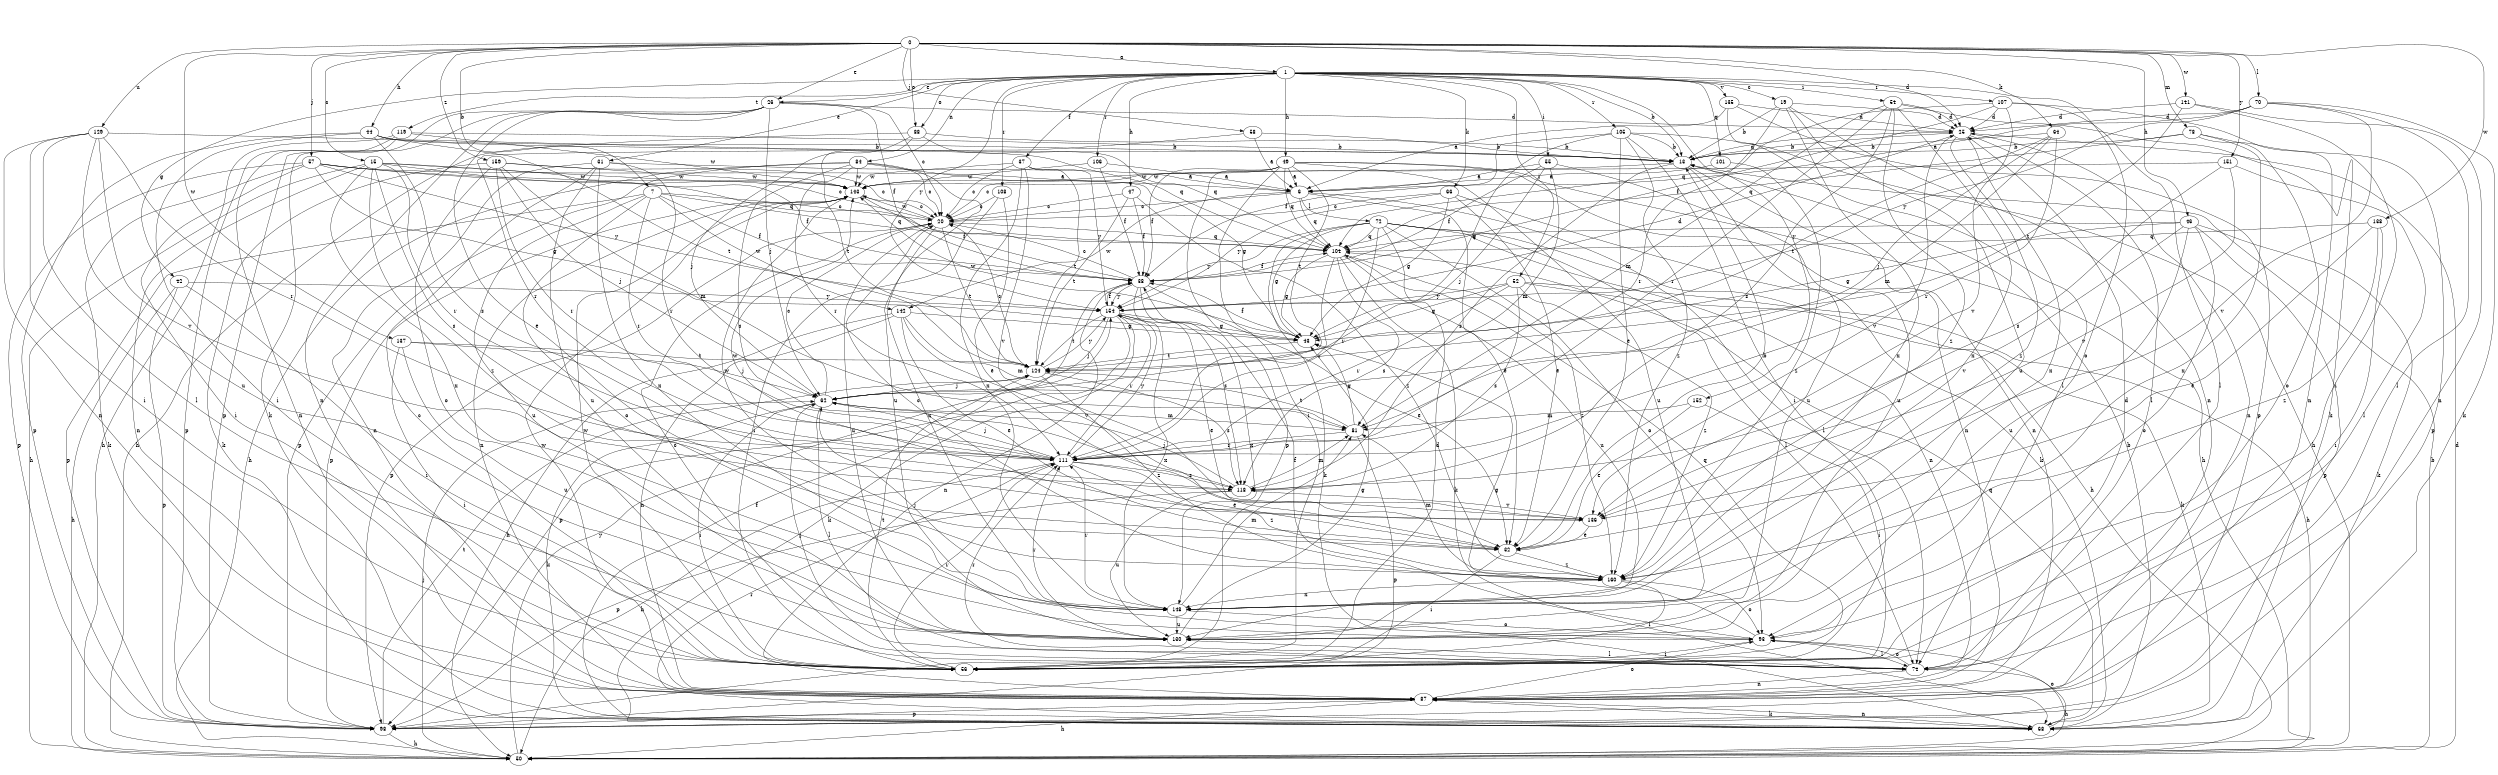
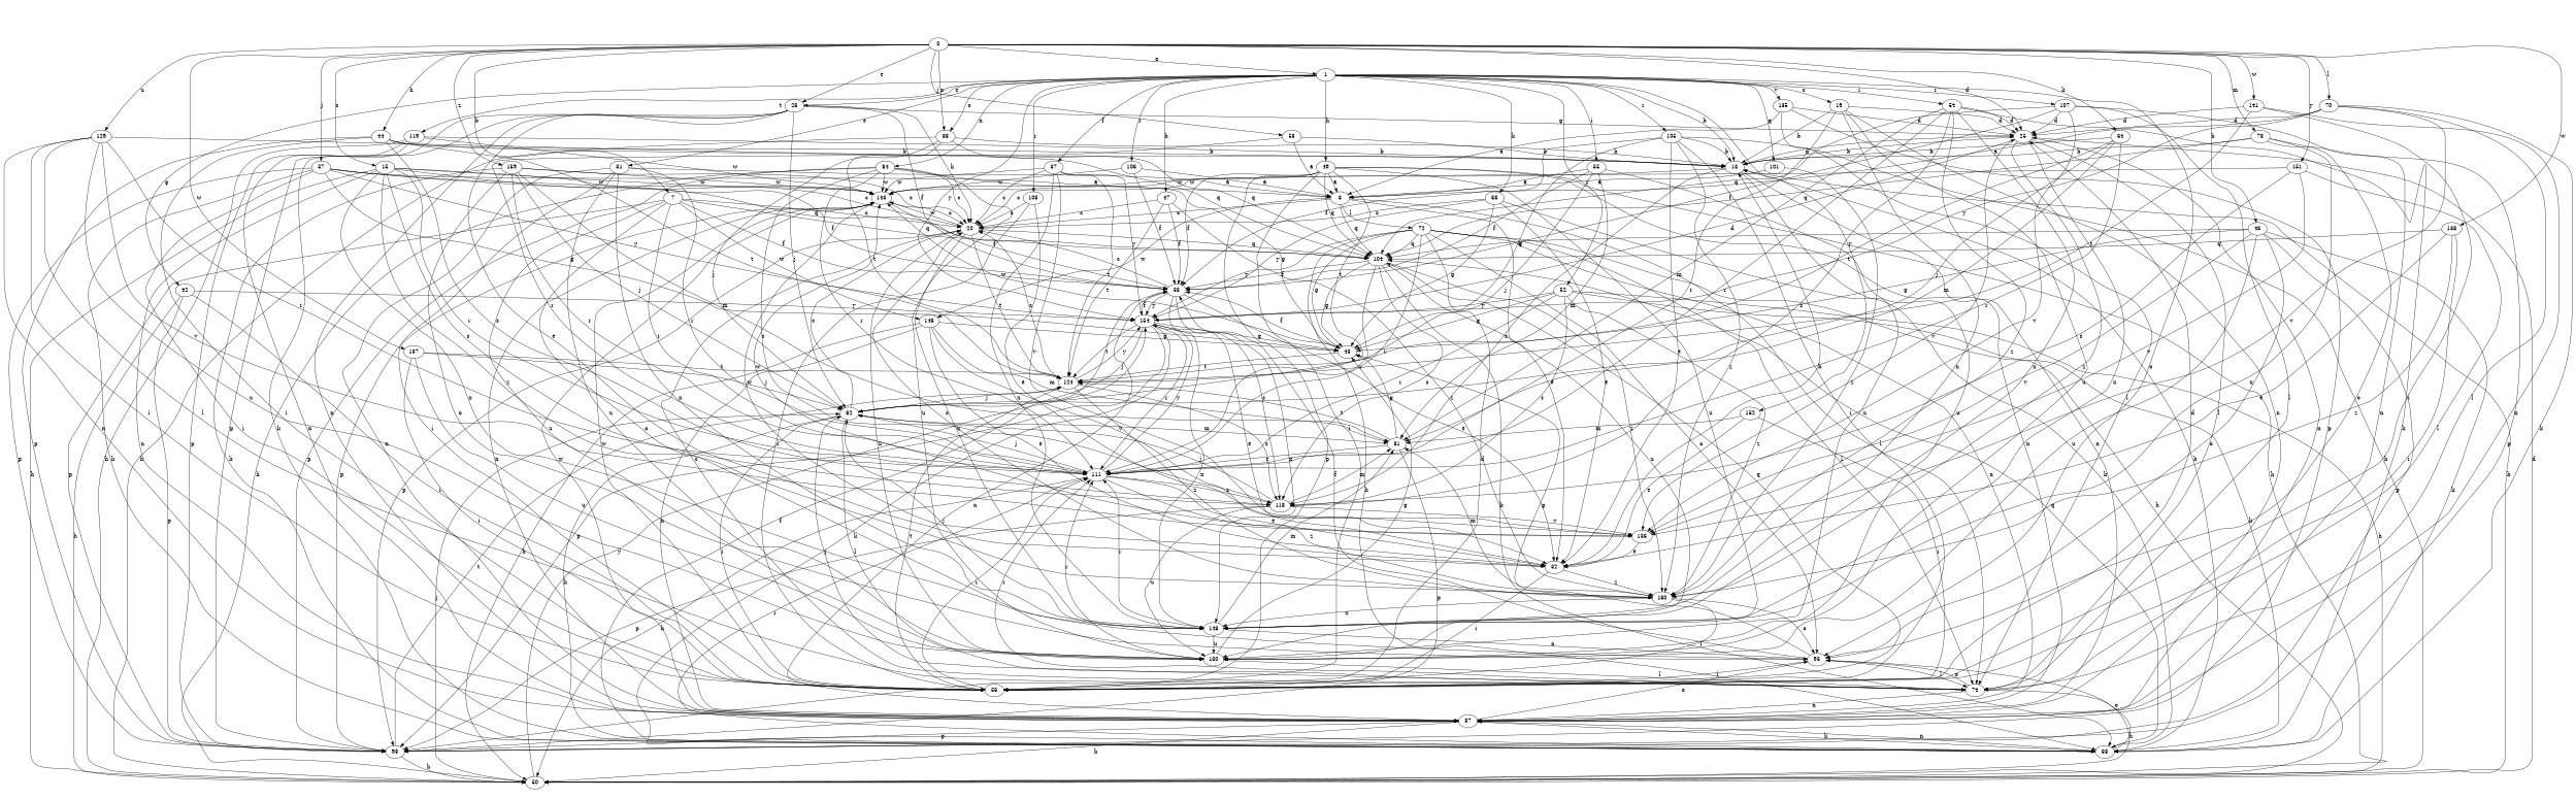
  strict digraph {
    0
    1
    7
    15
    25
    26
    44
    46
    57
    58
    64
    70
    78
    88
    129
    137
    138
    141
    151
    159
    13
    19
    31
    37
    42
    47
    49
    52
    54
    55
    66
    84
    93
    101
    105
    106
    107
    108
    119
    135
    152
    154
    20
    104
-   142
+   142 [label=146]
    38
    98
    111
    130
    87
    118
    143
    50
    148
    160
    74
    136
    32
    62
    68
    124
    56
    43
    6
    81
    72
    0 -> 1 [label=a]
    0 -> 7 [label=b]
    0 -> 15 [label=c]
    0 -> 25 [label=d]
    0 -> 26 [label=e]
    0 -> 44 [label=h]
    0 -> 46 [label=h]
    0 -> 57 [label=j]
    0 -> 58 [label=j]
    0 -> 64 [label=k]
    0 -> 70 [label=l]
    0 -> 78 [label=m]
    0 -> 88 [label=o]
    0 -> 129 [label=u]
    0 -> 137 [label=w]
    0 -> 138 [label=w]
    0 -> 141 [label=w]
    0 -> 151 [label=y]
    0 -> 159 [label=z]
    1 -> 26 [label=e]
    1 -> 88 [label=o]
    1 -> 13 [label=b]
    1 -> 19 [label=c]
    1 -> 31 [label=e]
    1 -> 37 [label=f]
    1 -> 42 [label=g]
    1 -> 47 [label=h]
    1 -> 49 [label=h]
    1 -> 52 [label=i]
    1 -> 54 [label=i]
    1 -> 55 [label=i]
    1 -> 66 [label=k]
    1 -> 84 [label=n]
    1 -> 93 [label=o]
    1 -> 101 [label=q]
    1 -> 105 [label=r]
    1 -> 106 [label=r]
    1 -> 107 [label=r]
    1 -> 108 [label=r]
    1 -> 119 [label=t]
    1 -> 135 [label=v]
    1 -> 152 [label=y]
    1 -> 154 [label=y]
    7 -> 93 [label=o]
    7 -> 20 [label=c]
    7 -> 104 [label=q]
    7 -> 142 [label=w]
    7 -> 38 [label=f]
    7 -> 98 [label=p]
    7 -> 111 [label=r]
    7 -> 130 [label=u]
    15 -> 20 [label=c]
    15 -> 38 [label=f]
    15 -> 111 [label=r]
    15 -> 87 [label=n]
    15 -> 118 [label=s]
    15 -> 143 [label=w]
    15 -> 50 [label=h]
    15 -> 148 [label=x]
    15 -> 160 [label=z]
    25 -> 13 [label=b]
    25 -> 87 [label=n]
    25 -> 148 [label=x]
    25 -> 160 [label=z]
    25 -> 74 [label=l]
    25 -> 136 [label=v]
-   26 -> 25 [label=d]
-   26 -> 20 [label=c]
+   26 -> 25 [label=g]
+   26 -> 20 [label=k]
    26 -> 38 [label=f]
    26 -> 98 [label=p]
    26 -> 87 [label=n]
    26 -> 32 [label=e]
    26 -> 62 [label=j]
    26 -> 68 [label=k]
    44 -> 13 [label=b]
    44 -> 104 [label=q]
    44 -> 98 [label=p]
    44 -> 118 [label=s]
    44 -> 124 [label=t]
    44 -> 56 [label=i]
    46 -> 93 [label=o]
    46 -> 104 [label=q]
    46 -> 98 [label=p]
    46 -> 130 [label=u]
    46 -> 136 [label=v]
    46 -> 68 [label=k]
    46 -> 43 [label=g]
    57 -> 154 [label=y]
    57 -> 104 [label=q]
    57 -> 98 [label=p]
    57 -> 143 [label=w]
    57 -> 68 [label=k]
    57 -> 56 [label=i]
    57 -> 43 [label=g]
    57 -> 6 [label=a]
    58 -> 13 [label=b]
    58 -> 111 [label=r]
    58 -> 6 [label=a]
    64 -> 13 [label=b]
    64 -> 111 [label=r]
    64 -> 62 [label=j]
    64 -> 124 [label=t]
    64 -> 81 [label=m]
    70 -> 25 [label=d]
    70 -> 154 [label=y]
    70 -> 74 [label=l]
    70 -> 136 [label=v]
    70 -> 68 [label=k]
    70 -> 6 [label=a]
    78 -> 13 [label=b]
    78 -> 93 [label=o]
    78 -> 104 [label=q]
    78 -> 98 [label=p]
    78 -> 148 [label=x]
    88 -> 13 [label=b]
    88 -> 104 [label=q]
    88 -> 50 [label=h]
    88 -> 62 [label=j]
    88 -> 124 [label=t]
    129 -> 13 [label=b]
    129 -> 111 [label=r]
    129 -> 130 [label=u]
    129 -> 87 [label=n]
    129 -> 74 [label=l]
    129 -> 136 [label=v]
    129 -> 56 [label=i]
    137 -> 130 [label=u]
    137 -> 62 [label=j]
    137 -> 124 [label=t]
    137 -> 56 [label=i]
    138 -> 104 [label=q]
    138 -> 160 [label=z]
    138 -> 32 [label=e]
    138 -> 56 [label=i]
    141 -> 25 [label=d]
    141 -> 87 [label=n]
    141 -> 124 [label=t]
    141 -> 56 [label=i]
    151 -> 118 [label=s]
    151 -> 143 [label=w]
    151 -> 74 [label=l]
    151 -> 136 [label=v]
    159 -> 93 [label=o]
    159 -> 20 [label=c]
    159 -> 111 [label=r]
    159 -> 143 [label=w]
    159 -> 62 [label=j]
    159 -> 68 [label=k]
    159 -> 81 [label=m]
    13 -> 25 [label=d]
    13 -> 130 [label=u]
    13 -> 87 [label=n]
    13 -> 118 [label=s]
    13 -> 143 [label=w]
    19 -> 25 [label=d]
    19 -> 13 [label=b]
    19 -> 111 [label=r]
    19 -> 130 [label=u]
    19 -> 87 [label=n]
    19 -> 148 [label=x]
    31 -> 111 [label=r]
    31 -> 130 [label=u]
    31 -> 87 [label=n]
    31 -> 148 [label=x]
-   31 -> 56 [label=c]
+   31 -> 56 [label=i]
    31 -> 6 [label=a]
    37 -> 154 [label=y]
    37 -> 20 [label=c]
    37 -> 143 [label=w]
    37 -> 148 [label=x]
    37 -> 136 [label=v]
    37 -> 124 [label=t]
    42 -> 154 [label=y]
    42 -> 98 [label=p]
    42 -> 50 [label=h]
    42 -> 56 [label=i]
    47 -> 20 [label=c]
    47 -> 38 [label=f]
    47 -> 160 [label=z]
    47 -> 124 [label=t]
    49 -> 20 [label=c]
    49 -> 104 [label=q]
    49 -> 38 [label=f]
    49 -> 98 [label=p]
    49 -> 130 [label=u]
    49 -> 87 [label=n]
    49 -> 50 [label=h]
    49 -> 124 [label=t]
    49 -> 56 [label=i]
    49 -> 6 [label=a]
    52 -> 154 [label=y]
    52 -> 111 [label=r]
    52 -> 118 [label=s]
    52 -> 50 [label=h]
    52 -> 160 [label=z]
    52 -> 68 [label=k]
    52 -> 43 [label=g]
    54 -> 25 [label=d]
    54 -> 111 [label=r]
    54 -> 118 [label=s]
    54 -> 148 [label=x]
    54 -> 160 [label=z]
    54 -> 68 [label=k]
    54 -> 81 [label=m]
    55 -> 38 [label=f]
    55 -> 130 [label=u]
    55 -> 62 [label=j]
    55 -> 6 [label=a]
    55 -> 81 [label=m]
    66 -> 154 [label=y]
    66 -> 20 [label=c]
    66 -> 32 [label=e]
    66 -> 68 [label=k]
    66 -> 43 [label=g]
    84 -> 20 [label=c]
    84 -> 98 [label=p]
    84 -> 111 [label=r]
    84 -> 130 [label=u]
    84 -> 118 [label=s]
    84 -> 143 [label=w]
    84 -> 50 [label=h]
    84 -> 43 [label=g]
    93 -> 38 [label=f]
    93 -> 74 [label=l]
    93 -> 56 [label=i]
    93 -> 43 [label=g]
    101 -> 160 [label=z]
    101 -> 6 [label=a]
    105 -> 13 [label=b]
    105 -> 38 [label=f]
    105 -> 50 [label=h]
    105 -> 160 [label=z]
    105 -> 32 [label=e]
    105 -> 56 [label=i]
    105 -> 43 [label=g]
    106 -> 38 [label=f]
    106 -> 143 [label=w]
    106 -> 6 [label=a]
    107 -> 25 [label=d]
    107 -> 104 [label=q]
    107 -> 38 [label=f]
    107 -> 87 [label=n]
    107 -> 74 [label=l]
    107 -> 136 [label=v]
    108 -> 20 [label=c]
    108 -> 32 [label=e]
    108 -> 56 [label=i]
    119 -> 13 [label=b]
    119 -> 98 [label=p]
    119 -> 87 [label=n]
    119 -> 143 [label=w]
    119 -> 50 [label=h]
    135 -> 25 [label=d]
    135 -> 98 [label=p]
    135 -> 74 [label=l]
    135 -> 6 [label=a]
    152 -> 32 [label=e]
    152 -> 56 [label=i]
    152 -> 81 [label=m]
    154 -> 25 [label=d]
    154 -> 38 [label=f]
    154 -> 98 [label=p]
    154 -> 111 [label=r]
    154 -> 148 [label=x]
    154 -> 32 [label=e]
    154 -> 62 [label=j]
    154 -> 68 [label=k]
    154 -> 124 [label=t]
    154 -> 43 [label=g]
    20 -> 104 [label=q]
    20 -> 98 [label=p]
    20 -> 130 [label=u]
    20 -> 143 [label=w]
    20 -> 148 [label=x]
    20 -> 124 [label=t]
-   38 -> 104 [label=f]
+   104 -> 38 [label=f]
    104 -> 111 [label=r]
    104 -> 130 [label=u]
    104 -> 118 [label=s]
    104 -> 160 [label=z]
    104 -> 68 [label=k]
    104 -> 43 [label=g]
    142 -> 87 [label=n]
    142 -> 50 [label=h]
    142 -> 136 [label=v]
    142 -> 32 [label=e]
    142 -> 43 [label=g]
    142 -> 81 [label=m]
    38 -> 154 [label=y]
    38 -> 20 [label=c]
    38 -> 87 [label=n]
    38 -> 118 [label=s]
    38 -> 148 [label=x]
    38 -> 32 [label=e]
    98 -> 50 [label=h]
    98 -> 124 [label=t]
    111 -> 154 [label=y]
    111 -> 118 [label=s]
    111 -> 50 [label=h]
    111 -> 160 [label=z]
    111 -> 32 [label=e]
    111 -> 62 [label=j]
    130 -> 111 [label=r]
    130 -> 74 [label=l]
    130 -> 43 [label=g]
    87 -> 93 [label=o]
    87 -> 98 [label=p]
    87 -> 143 [label=w]
    87 -> 50 [label=h]
    87 -> 68 [label=k]
    118 -> 98 [label=p]
    118 -> 130 [label=u]
    118 -> 136 [label=v]
    118 -> 62 [label=j]
    118 -> 81 [label=m]
    143 -> 20 [label=c]
    143 -> 38 [label=f]
    143 -> 98 [label=p]
    143 -> 87 [label=n]
    50 -> 25 [label=d]
    50 -> 13 [label=b]
    50 -> 154 [label=y]
    50 -> 62 [label=j]
    148 -> 93 [label=o]
    148 -> 111 [label=r]
    148 -> 130 [label=u]
    148 -> 62 [label=j]
    148 -> 81 [label=m]
    160 -> 93 [label=o]
    160 -> 20 [label=c]
    160 -> 148 [label=x]
    160 -> 56 [label=i]
    160 -> 81 [label=m]
    74 -> 93 [label=o]
    74 -> 20 [label=c]
    74 -> 111 [label=r]
    74 -> 87 [label=n]
    74 -> 50 [label=h]
    74 -> 62 [label=j]
    136 -> 143 [label=w]
    136 -> 32 [label=e]
    32 -> 13 [label=b]
    32 -> 143 [label=w]
    32 -> 160 [label=z]
    32 -> 56 [label=i]
    62 -> 20 [label=c]
    62 -> 74 [label=l]
    62 -> 68 [label=k]
    62 -> 56 [label=i]
    62 -> 81 [label=m]
    68 -> 13 [label=b]
    68 -> 93 [label=o]
    68 -> 104 [label=q]
    68 -> 38 [label=f]
    68 -> 111 [label=r]
    68 -> 87 [label=n]
    124 -> 154 [label=y]
    124 -> 20 [label=c]
    124 -> 118 [label=s]
    124 -> 160 [label=z]
    124 -> 62 [label=j]
    56 -> 25 [label=d]
    56 -> 104 [label=q]
    56 -> 111 [label=r]
    56 -> 143 [label=w]
    56 -> 124 [label=t]
    43 -> 38 [label=f]
    43 -> 143 [label=w]
    43 -> 124 [label=t]
    6 -> 20 [label=c]
    6 -> 104 [label=q]
    6 -> 142 [label=w]
    6 -> 74 [label=l]
    6 -> 32 [label=e]
    6 -> 72 [label=l]
    81 -> 98 [label=p]
    81 -> 111 [label=r]
    81 -> 124 [label=t]
    81 -> 43 [label=g]
    72 -> 93 [label=o]
    72 -> 154 [label=y]
    72 -> 104 [label=q]
    72 -> 111 [label=r]
    72 -> 87 [label=n]
    72 -> 50 [label=h]
    72 -> 74 [label=l]
    72 -> 68 [label=k]
    72 -> 56 [label=d]
    72 -> 43 [label=g]
  }
